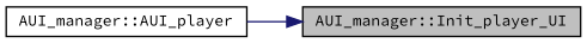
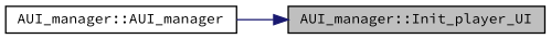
  digraph {
    rankdir=RL
    fontname="Source Code Pro"
    node [color=black fontname="Source Code Pro" fontsize=10 shape=record style=filled]
    n1 [fillcolor=grey75 fontcolor=black height=0.2 label="AUI_manager::Init_player_UI" width=0.4]
-   n2 [fillcolor=white height=0.2 label="AUI_manager::AUI_player" width=0.4]
+   n2 [fillcolor=white height=0.2 label="AUI_manager::AUI_manager" width=0.4]
    n1 -> n2 [color=midnightblue dir=back fontname="Source Code Pro" fontsize=10 labelfontname=Helvetica labelfontsize=10 style=solid]
  }
